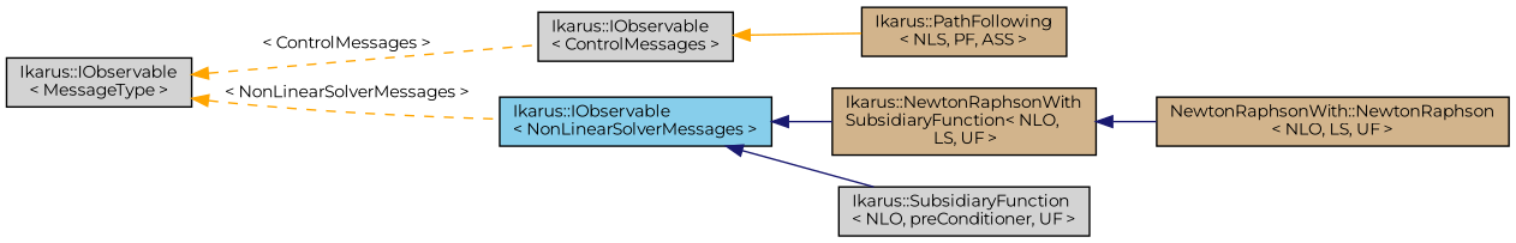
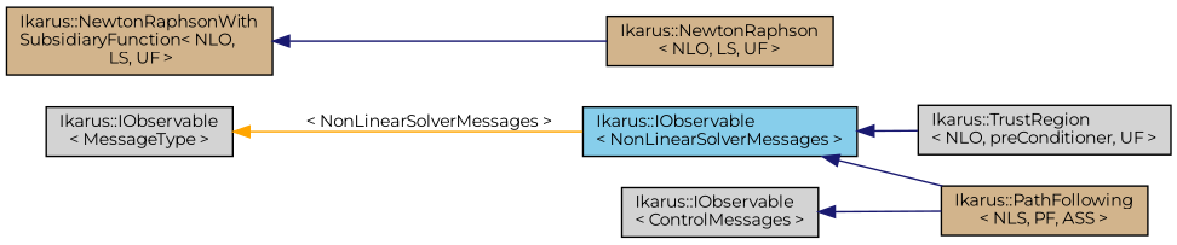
  digraph {
    fontname=Montserrat
    rankdir=LR
    node [color=black fillcolor=lightgrey fontname=Montserrat fontsize=10 shape=record style=filled]
    edge [color=midnightblue dir=back fontname=Montserrat fontsize=10 labelfontname=Helvetica labelfontsize=10 style=solid]
    n1 [fontcolor=black height=0.2 label="Ikarus::IObservable\l\< MessageType \>" width=0.4]
    n2 [height=0.2 label="Ikarus::IObservable\l\< ControlMessages \>" width=0.4]
    n3 [fillcolor=skyblue height=0.2 label="Ikarus::IObservable\l\< NonLinearSolverMessages \>" width=0.4]
    n4 [fillcolor=tan height=0.2 label="Ikarus::PathFollowing\l\< NLS, PF, ASS \>" width=0.4]
    n5 [fillcolor=tan height=0.2 label="Ikarus::NewtonRaphsonWith\lSubsidiaryFunction\< NLO,\l LS, UF \>" width=0.4]
-   n6 [height=0.2 label="Ikarus::SubsidiaryFunction\l\< NLO, preConditioner, UF \>" width=0.4]
-   n7 [fillcolor=tan height=0.2 label="NewtonRaphsonWith::NewtonRaphson\l\< NLO, LS, UF \>" width=0.4]
-   n1 -> n2 [color=orange label=" \< ControlMessages \>" style=dashed]
-   n1 -> n3 [color=orange label=" \< NonLinearSolverMessages \>" style=dashed]
-   n2 -> n4 [color=orange]
-   n3 -> n5
+   n6 [height=0.2 label="Ikarus::TrustRegion\l\< NLO, preConditioner, UF \>" width=0.4]
+   n7 [fillcolor=tan height=0.2 label="Ikarus::NewtonRaphson\l\< NLO, LS, UF \>" width=0.4]
+   n1 -> n3 [color=orange label=" \< NonLinearSolverMessages \>"]
+   n2 -> n4
+   n3 -> n4
    n3 -> n6
    n5 -> n7
  }
